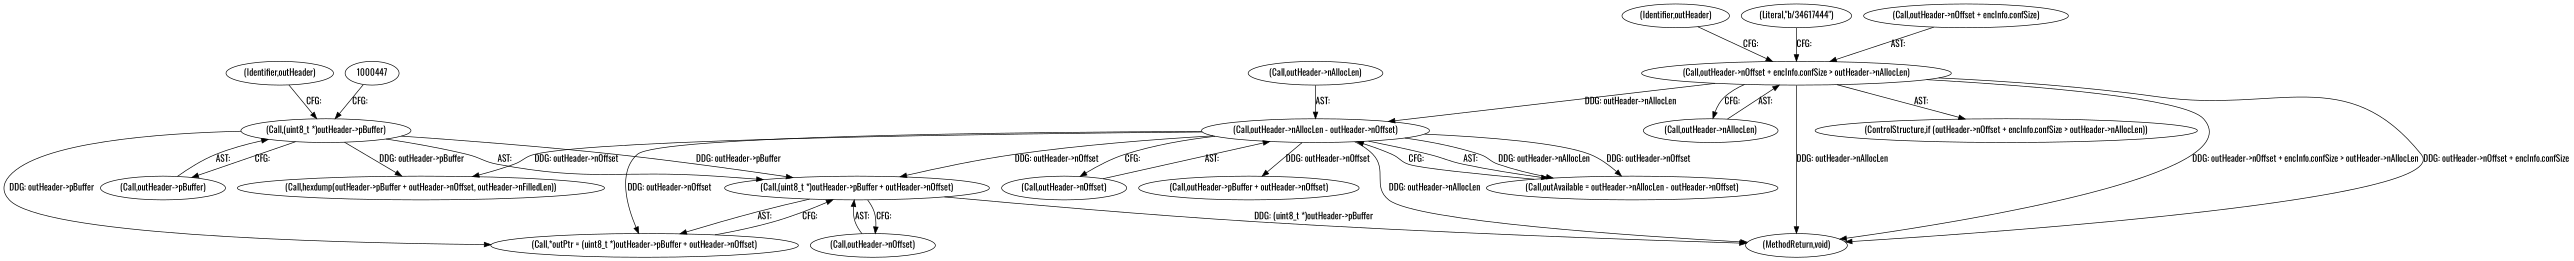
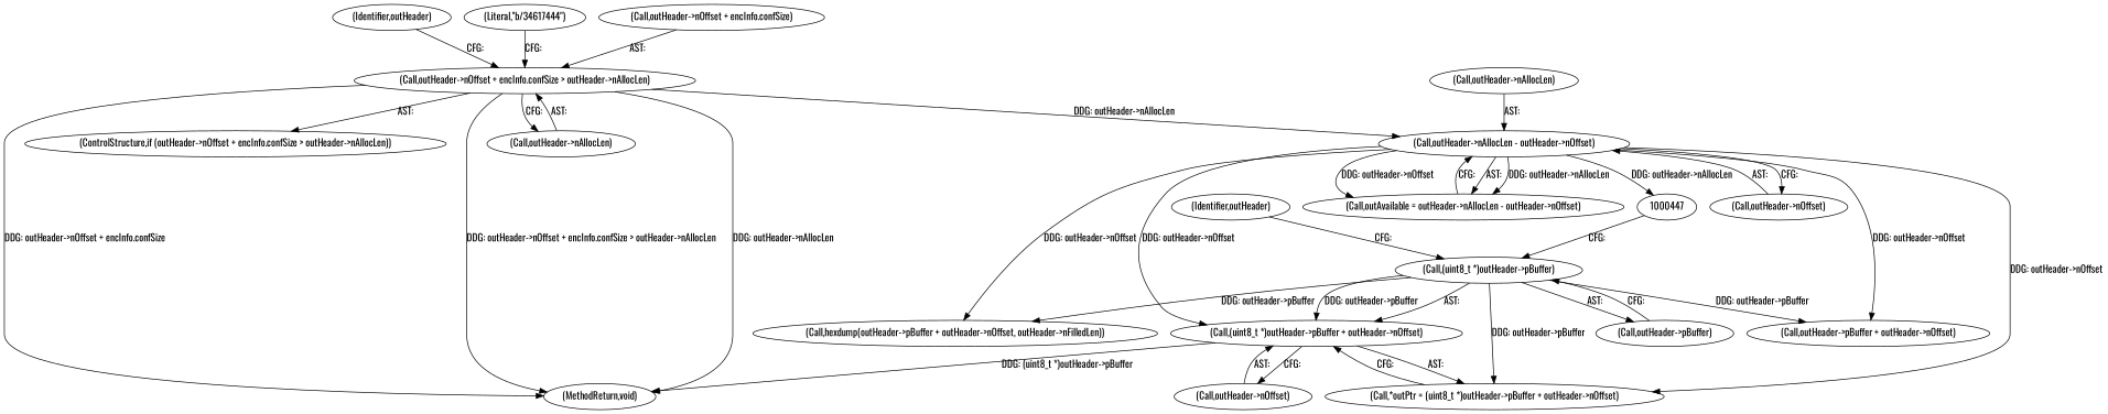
  digraph {
    fontname=Oswald
    node [fontname=Oswald]
    edge [fontname=Oswald]
    n1 [label="(Call,(uint8_t *)outHeader->pBuffer + outHeader->nOffset)"]
    n2 [label="(Call,*outPtr = (uint8_t *)outHeader->pBuffer + outHeader->nOffset)"]
    n3 [label="(MethodReturn,void)"]
    n4 [label="(Call,outHeader->nOffset)"]
    n5 [label="(Call,(uint8_t *)outHeader->pBuffer)"]
    n6 [label="(Call,outHeader->pBuffer + outHeader->nOffset)"]
    n7 [label="(Call,outHeader->pBuffer)"]
    n8 [label="(Call,hexdump(outHeader->pBuffer + outHeader->nOffset, outHeader->nFilledLen))"]
    n9 [label="(Call,outHeader->nAllocLen - outHeader->nOffset)"]
    n10 [label="(Call,outHeader->nOffset)"]
    n11 [label="(Call,outAvailable = outHeader->nAllocLen - outHeader->nOffset)"]
    n12 [label="(Call,outHeader->nOffset + encInfo.confSize > outHeader->nAllocLen)"]
    n13 [label="(ControlStructure,if (outHeader->nOffset + encInfo.confSize > outHeader->nAllocLen))"]
    n14 [label="(Call,outHeader->nAllocLen)"]
    n15 [label="(Identifier,outHeader)"]
    n16 [label="(Identifier,outHeader)"]
    n17 [label="(Call,outHeader->nAllocLen)"]
    n18 [label="(Literal,\"b/34617444\")"]
    n19 [label="(Call,outHeader->nOffset + encInfo.confSize)"]
    1000447
    n1 -> n2 [label="AST: "]
    n1 -> n3 [label="DDG: (uint8_t *)outHeader->pBuffer"]
    n1 -> n4 [label="CFG: "]
    n2 -> n1 [label="CFG: "]
    n4 -> n1 [label="AST: "]
    n5 -> n1 [label="AST: "]
    n5 -> n1 [label="DDG: outHeader->pBuffer"]
    n5 -> n2 [label="DDG: outHeader->pBuffer"]
-   n5 -> n7 [label="CFG: "]
+   n5 -> n6 [label="DDG: outHeader->pBuffer"]
+   n5 -> n7 [label="AST: "]
    n5 -> n8 [label="DDG: outHeader->pBuffer"]
-   n7 -> n5 [label="AST: "]
+   n7 -> n5 [label="CFG: "]
    n9 -> n1 [label="DDG: outHeader->nOffset"]
    n9 -> n2 [label="DDG: outHeader->nOffset"]
-   n9 -> n3 [label="DDG: outHeader->nAllocLen"]
+   n9 -> 1000447 [label="DDG: outHeader->nAllocLen"]
    n9 -> n6 [label="DDG: outHeader->nOffset"]
    n9 -> n8 [label="DDG: outHeader->nOffset"]
    n9 -> n10 [label="CFG: "]
    n9 -> n11 [label="AST: "]
    n9 -> n11 [label="DDG: outHeader->nAllocLen"]
    n9 -> n11 [label="DDG: outHeader->nOffset"]
    n10 -> n9 [label="AST: "]
    n11 -> n9 [label="CFG: "]
    n12 -> n3 [label="DDG: outHeader->nOffset + encInfo.confSize > outHeader->nAllocLen"]
    n12 -> n3 [label="DDG: outHeader->nOffset + encInfo.confSize"]
    n12 -> n3 [label="DDG: outHeader->nAllocLen"]
    n12 -> n9 [label="DDG: outHeader->nAllocLen"]
    n12 -> n13 [label="AST: "]
    n12 -> n14 [label="CFG: "]
    n14 -> n12 [label="AST: "]
    n15 -> n12 [label="CFG: "]
    n16 -> n5 [label="CFG: "]
    n17 -> n9 [label="AST: "]
    n18 -> n12 [label="CFG: "]
    n19 -> n12 [label="AST: "]
    1000447 -> n5 [label="CFG: "]
  }
